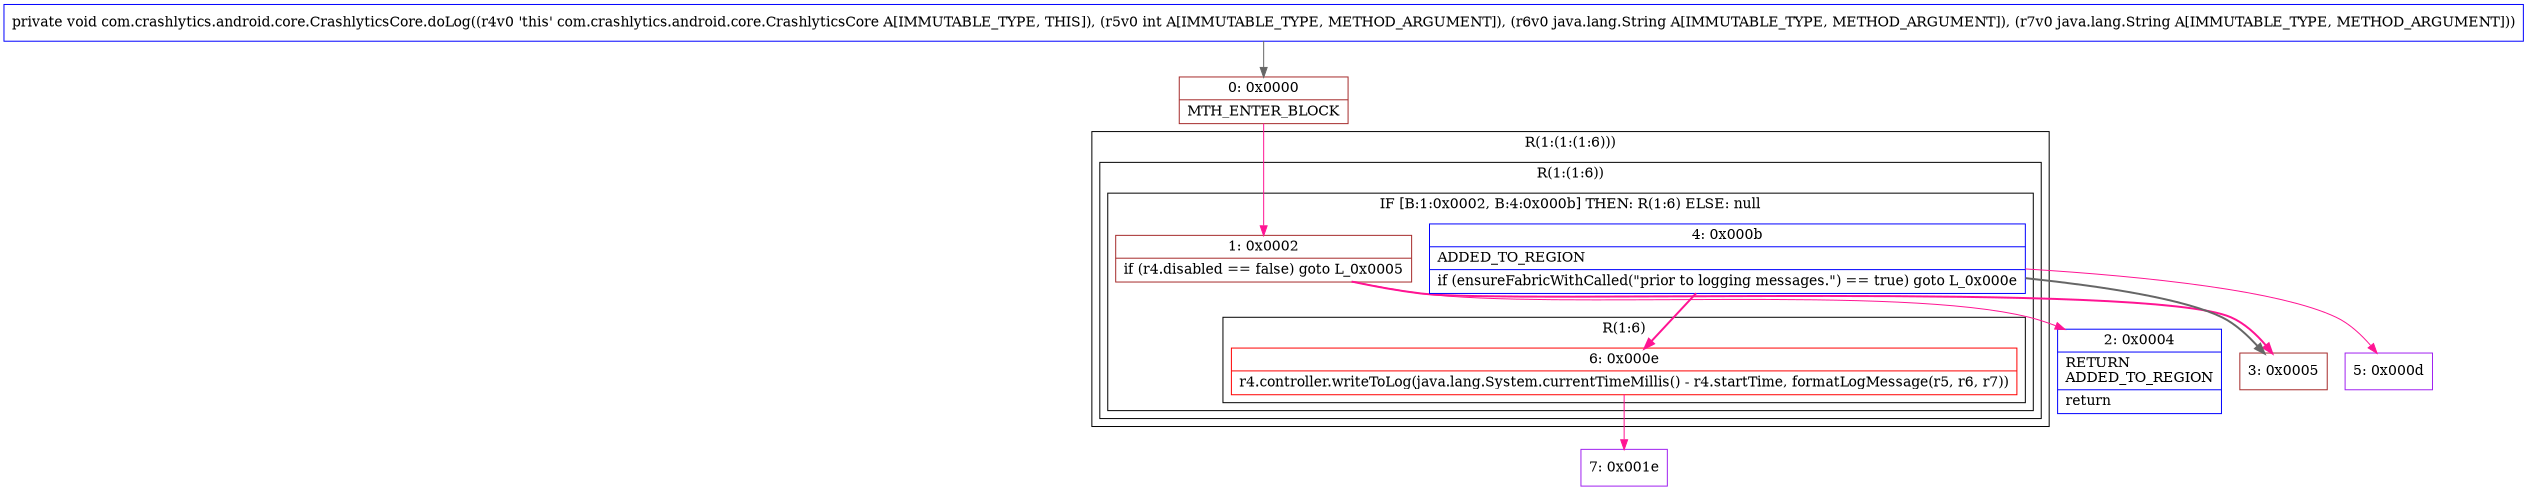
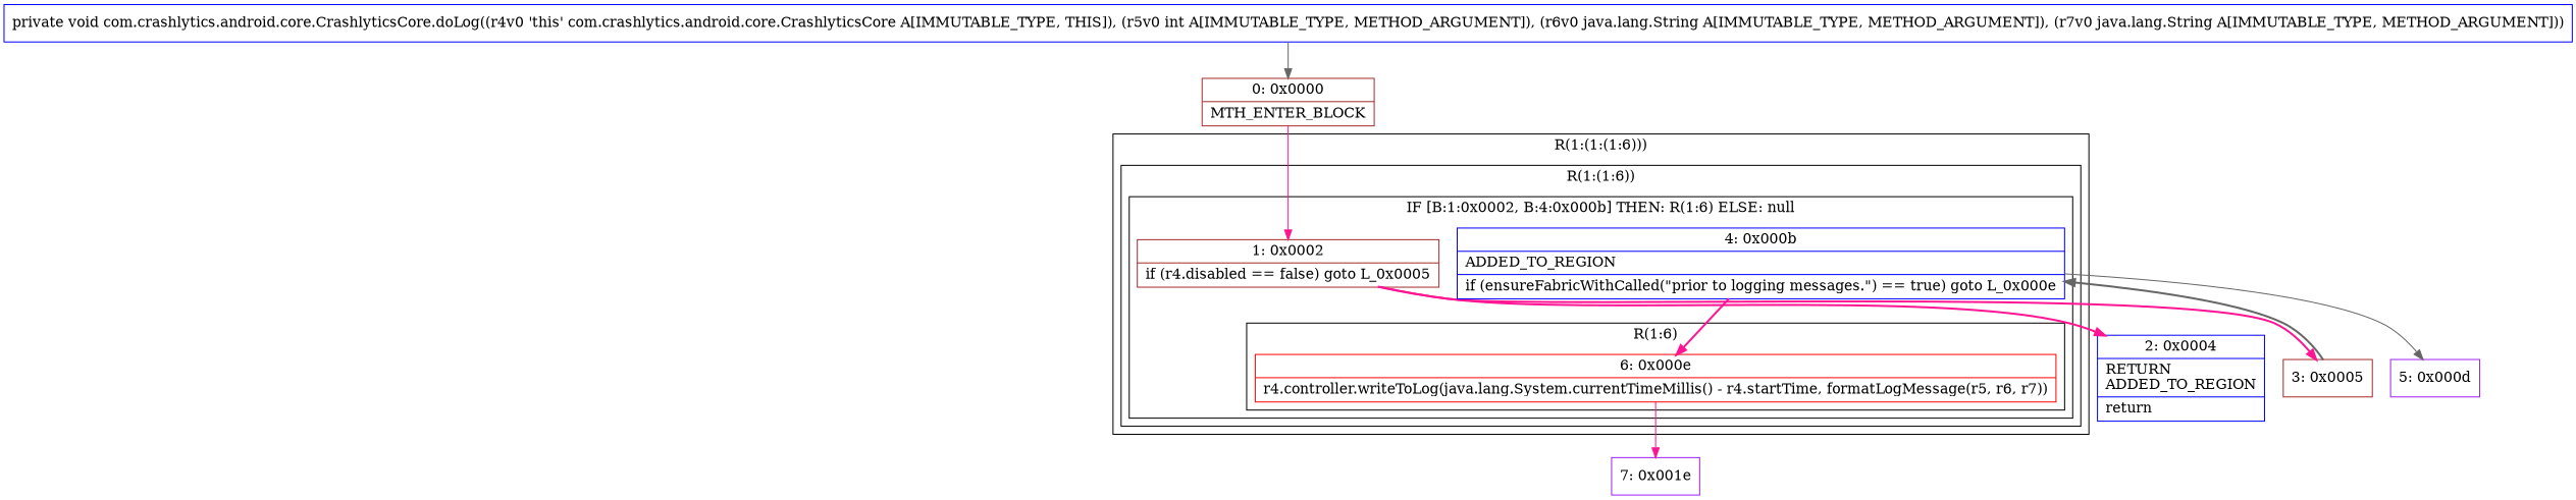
  digraph {
    node [color=brown shape=record]
    edge [color=deeppink style=solid]
    n1 [color=red label="{6\:\ 0x000e|r4.controller.writeToLog(java.lang.System.currentTimeMillis() \- r4.startTime, formatLogMessage(r5, r6, r7))\l}"]
    n2 [label="{1\:\ 0x0002|if (r4.disabled == false) goto L_0x0005\l}"]
    n3 [color=blue label="{4\:\ 0x000b|ADDED_TO_REGION\l|if (ensureFabricWithCalled(\"prior to logging messages.\") == true) goto L_0x000e\l}"]
    n4 [color=purple label="{7\:\ 0x001e}"]
    n5 [color=blue label="{2\:\ 0x0004|RETURN\lADDED_TO_REGION\l|return\l}"]
    n6 [label="{3\:\ 0x0005}"]
    n7 [color=purple label="{5\:\ 0x000d}"]
    n8 [label="{0\:\ 0x0000|MTH_ENTER_BLOCK\l}"]
    n9 [color=blue label="{private void com.crashlytics.android.core.CrashlyticsCore.doLog((r4v0 'this' com.crashlytics.android.core.CrashlyticsCore A[IMMUTABLE_TYPE, THIS]), (r5v0 int A[IMMUTABLE_TYPE, METHOD_ARGUMENT]), (r6v0 java.lang.String A[IMMUTABLE_TYPE, METHOD_ARGUMENT]), (r7v0 java.lang.String A[IMMUTABLE_TYPE, METHOD_ARGUMENT])) }"]
    subgraph cluster_1 {
      label="R(1:(1:(1:6)))"
      subgraph cluster_2 {
        label="R(1:(1:6))"
        subgraph cluster_3 {
          label="IF [B:1:0x0002, B:4:0x000b] THEN: R(1:6) ELSE: null"
          n2
          n3
          subgraph cluster_4 {
            label="R(1:6)"
            n1
          }
        }
      }
    }
    n1 -> n4
-   n2 -> n5
+   n2 -> n5 [style=bold]
    n2 -> n6 [style=bold]
    n3 -> n1 [style=bold]
-   n3 -> n7
-   n3 -> n6 [color=gray40 style=bold]
+   n3 -> n7 [color=gray40]
+   n6 -> n3 [color=gray40 style=bold]
    n8 -> n2
    n9 -> n8 [color=gray40]
  }
